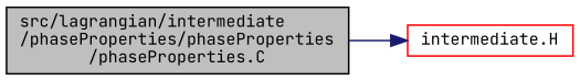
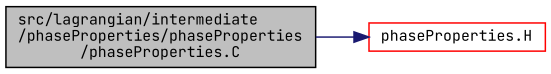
  digraph {
    rankdir=LR
    fontname="JetBrains Mono"
    node [fontname="JetBrains Mono" fontsize=10 shape=record]
    n1 [color=black fillcolor=grey75 fontcolor=black height=0.2 label="src/lagrangian/intermediate\l/phaseProperties/phaseProperties\l/phaseProperties.C" style=filled width=0.4]
-   n2 [color=red height=0.2 label="intermediate.H" width=0.4]
+   n2 [color=red height=0.2 label="phaseProperties.H" width=0.4]
    n1 -> n2 [color=midnightblue fontname="JetBrains Mono" fontsize=10 labelfontname=FreeSans labelfontsize=10 style=solid]
  }
